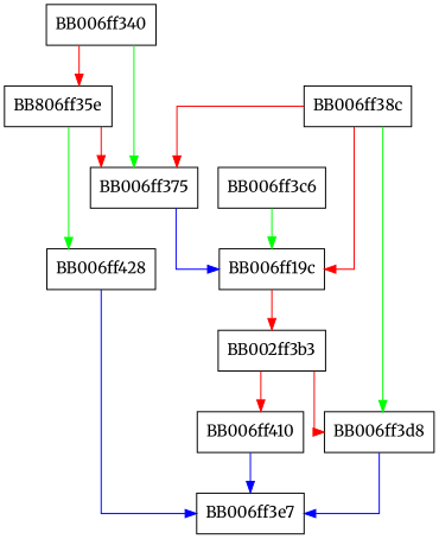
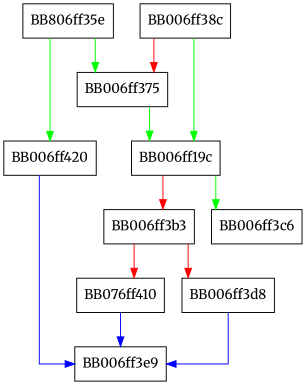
  digraph {
    fontname=Merriweather
    splines=ortho
    node [fontname=Merriweather shape=box]
    edge [color=red fontname=Merriweather]
-   BB006ff340
    BB006ff375
    n3 [label=BB806ff35e]
    n4 [label=BB006ff19c]
-   BB006ff428
+   BB006ff428 [label=BB006ff420]
    BB006ff3c6
-   BB006ff3b3 [label=BB002ff3b3]
+   BB006ff3b3
    BB006ff38c
    BB006ff3d8
-   BB006ff3e9 [label=BB006ff3e7]
-   BB006ff410
-   BB006ff340 -> BB006ff375 [color=green]
-   BB006ff340 -> n3
-   BB006ff375 -> n4 [color=blue]
-   n3 -> BB006ff375
+   BB006ff3e9
+   BB006ff410 [label=BB076ff410]
+   BB006ff375 -> n4 [color=green]
+   n3 -> BB006ff375 [color=green]
    n3 -> BB006ff428 [color=green]
-   BB006ff3c6 -> n4 [color=green]
+   n4 -> BB006ff3c6 [color=green]
    n4 -> BB006ff3b3
    BB006ff428 -> BB006ff3e9 [color=blue]
    BB006ff3b3 -> BB006ff3d8
    BB006ff3b3 -> BB006ff410
    BB006ff38c -> BB006ff375
-   BB006ff38c -> n4
-   BB006ff38c -> BB006ff3d8 [color=green]
+   BB006ff38c -> n4 [color=green]
    BB006ff3d8 -> BB006ff3e9 [color=blue]
    BB006ff410 -> BB006ff3e9 [color=blue]
  }
